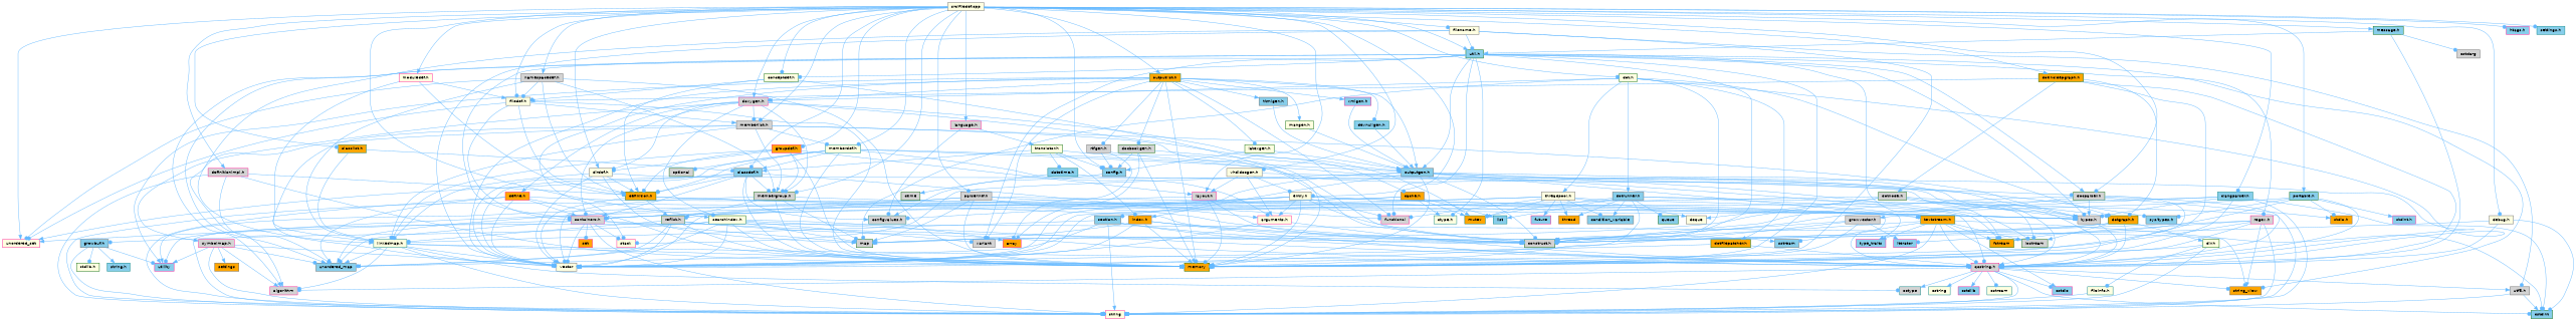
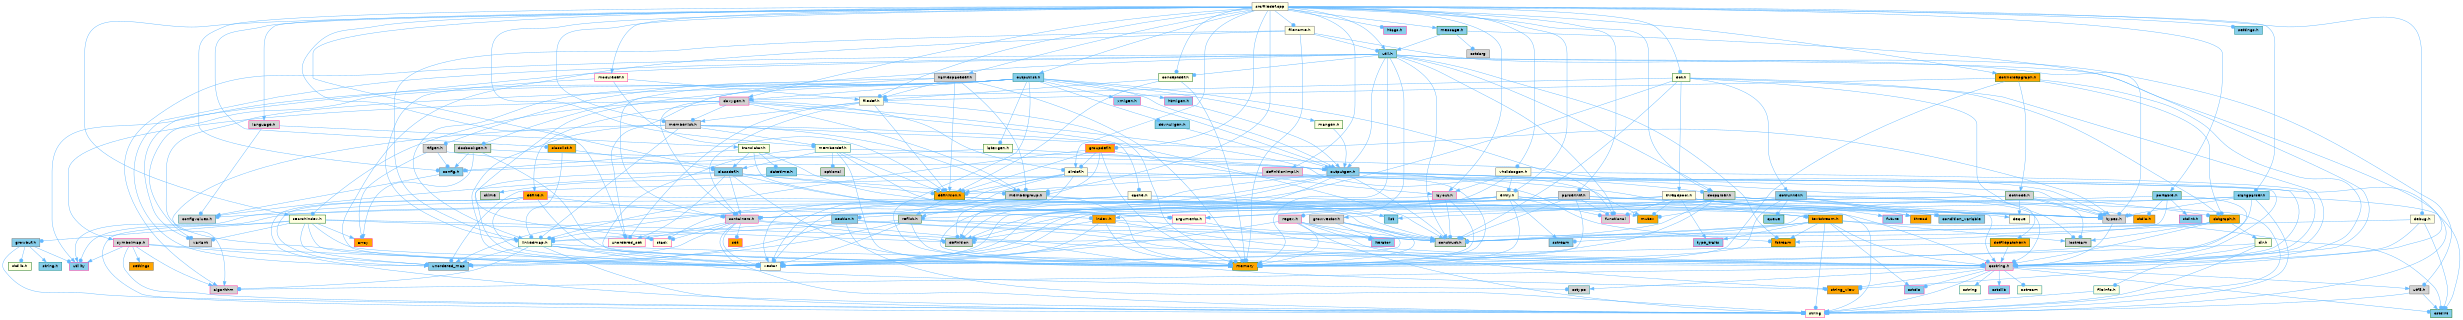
  digraph {
    node [color=gray40 fillcolor=lightgrey fontname=Helvetica fontsize=10 shape=box style=filled]
    edge [arrowhead=dot color=steelblue1 fontname=Helvetica fontsize=10 labelfontname=Helvetica labelfontsize=10 style=solid]
    n1 [fillcolor=lightyellow fontcolor=black height=0.2 label="src/filedef.cpp" width=0.4]
    n2 [color=deeppink fillcolor=lightyellow height=0.2 label=unordered_set width=0.4]
    n3 [height=0.2 label="memberlist.h" width=0.4]
    n4 [color=teal fillcolor=lightyellow height=0.2 label="memberdef.h" width=0.4]
    n5 [fillcolor=skyblue height=0.2 label="classdef.h" width=0.4]
    n6 [color=darkgreen height=0.2 label="membergroup.h" width=0.4]
    n7 [color=teal fillcolor=orange height=0.2 label="classlist.h" width=0.4]
    n8 [fillcolor=lightyellow height=0.2 label="filedef.h" width=0.4]
    n9 [color=deeppink height=0.2 label="doxygen.h" width=0.4]
    n10 [fillcolor=lightyellow height=0.2 label="dirdef.h" width=0.4]
    n11 [color=darkgreen fillcolor=lightyellow height=0.2 label="searchindex.h" width=0.4]
    n12 [height=0.2 label="namespacedef.h" width=0.4]
    n13 [color=darkgreen fillcolor=skyblue height=0.2 label="util.h" width=0.4]
    n14 [color=darkgreen height=0.2 label="docparser.h" width=0.4]
    n15 [color=darkgreen fillcolor=lightyellow height=0.2 label="conceptdef.h" width=0.4]
    n16 [color=deeppink height=0.2 label="language.h" width=0.4]
    n17 [fillcolor=skyblue height=0.2 label="config.h" width=0.4]
-   n18 [color=teal fillcolor=orange height=0.2 label="outputlist.h" width=0.4]
+   n18 [color=teal fillcolor=skyblue height=0.2 label="outputlist.h" width=0.4]
    n19 [color=darkgreen fillcolor=lightyellow height=0.2 label="dot.h" width=0.4]
    n20 [color=darkgreen fillcolor=orange height=0.2 label="dotincldepgraph.h" width=0.4]
    n21 [color=darkgreen fillcolor=skyblue height=0.2 label="message.h" width=0.4]
    n22 [color=deeppink fillcolor=skyblue height=0.2 label="htags.h" width=0.4]
    n23 [height=0.2 label="parserintf.h" width=0.4]
    n24 [color=darkgreen fillcolor=skyblue height=0.2 label="portable.h" width=0.4]
    n25 [fillcolor=lightyellow height=0.2 label="vhdldocgen.h" width=0.4]
    n26 [color=deeppink height=0.2 label="layout.h" width=0.4]
    n27 [fillcolor=lightyellow height=0.2 label="entry.h" width=0.4]
    n28 [fillcolor=lightyellow height=0.2 label="debug.h" width=0.4]
    n29 [color=deeppink fillcolor=orange height=0.2 label="groupdef.h" width=0.4]
    n30 [fillcolor=lightyellow height=0.2 label="filename.h" width=0.4]
    n31 [color=teal fillcolor=skyblue height=0.2 label="clangparser.h" width=0.4]
    n32 [color=teal fillcolor=skyblue height=0.2 label="settings.h" width=0.4]
    n33 [color=deeppink height=0.2 label="definitionimpl.h" width=0.4]
    n34 [color=deeppink fillcolor=lightyellow height=0.2 label="moduledef.h" width=0.4]
    n35 [fillcolor=lightyellow height=0.2 label=vector width=0.4]
    n36 [color=deeppink height=0.2 label=algorithm width=0.4]
    n37 [height=0.2 label="types.h" width=0.4]
    n38 [color=teal fillcolor=lightyellow height=0.2 label="linkedmap.h" width=0.4]
    n39 [color=darkgreen height=0.2 label="construct.h" width=0.4]
    n40 [color=darkgreen fillcolor=orange height=0.2 label=memory width=0.4]
    n41 [color=darkgreen height=0.2 label=optional width=0.4]
-   n42 [fillcolor=skyblue height=0.2 label="sys/types.h" width=0.4]
    n43 [color=darkgreen fillcolor=orange height=0.2 label="definition.h" width=0.4]
    n44 [color=deeppink fillcolor=lightyellow height=0.2 label="arguments.h" width=0.4]
    n45 [color=deeppink height=0.2 label="containers.h" width=0.4]
    n46 [color=teal height=0.2 label="configvalues.h" width=0.4]
    n47 [color=darkgreen height=0.2 label="reflist.h" width=0.4]
-   n48 [color=darkgreen height=0.2 label=map width=0.4]
+   n48 [color=darkgreen height=0.2 label=definition width=0.4]
    n49 [color=teal fillcolor=orange height=0.2 label=mutex width=0.4]
    n50 [color=deeppink fillcolor=orange height=0.2 label="define.h" width=0.4]
-   n51 [fillcolor=orange height=0.2 label="cache.h" width=0.4]
+   n51 [fillcolor=lightyellow height=0.2 label="cache.h" width=0.4]
    n52 [color=deeppink height=0.2 label="symbolmap.h" width=0.4]
    n53 [color=deeppink height=0.2 label="qcstring.h" width=0.4]
    n54 [color=deeppink fillcolor=lightyellow height=0.2 label=string width=0.4]
    n55 [fillcolor=skyblue height=0.2 label=unordered_map width=0.4]
    n56 [color=deeppink fillcolor=orange height=0.2 label=array width=0.4]
    n57 [height=0.2 label=variant width=0.4]
    n58 [fillcolor=skyblue height=0.2 label="growbuf.h" width=0.4]
    n59 [fillcolor=orange height=0.2 label=string_view width=0.4]
-   n60 [color=teal fillcolor=lightyellow height=0.2 label="ctype.h" width=0.4]
    n61 [color=deeppink height=0.2 label=functional width=0.4]
    n62 [color=darkgreen fillcolor=orange height=0.2 label=fstream width=0.4]
    n63 [fillcolor=skyblue height=0.2 label="outputgen.h" width=0.4]
    n64 [color=deeppink height=0.2 label="regex.h" width=0.4]
    n65 [fillcolor=orange height=0.2 label="stdio.h" width=0.4]
    n66 [height=0.2 label="growvector.h" width=0.4]
    n67 [color=darkgreen fillcolor=lightyellow height=0.2 label="translator.h" width=0.4]
    n68 [color=deeppink fillcolor=lightyellow height=0.2 label=stack width=0.4]
    n69 [color=deeppink fillcolor=skyblue height=0.2 label=utility width=0.4]
-   n70 [fillcolor=skyblue height=0.2 label="htmlgen.h" width=0.4]
+   n70 [color=deeppink fillcolor=skyblue height=0.2 label="htmlgen.h" width=0.4]
    n71 [color=darkgreen fillcolor=lightyellow height=0.2 label="latexgen.h" width=0.4]
    n72 [height=0.2 label="rtfgen.h" width=0.4]
    n73 [color=darkgreen fillcolor=lightyellow height=0.2 label="mangen.h" width=0.4]
    n74 [color=darkgreen height=0.2 label="docbookgen.h" width=0.4]
    n75 [color=deeppink fillcolor=skyblue height=0.2 label="xmlgen.h" width=0.4]
    n76 [color=teal fillcolor=skyblue height=0.2 label="devnullgen.h" width=0.4]
    n77 [fillcolor=lightyellow height=0.2 label="threadpool.h" width=0.4]
    n78 [color=darkgreen fillcolor=orange height=0.2 label="dotgraph.h" width=0.4]
    n79 [color=darkgreen fillcolor=orange height=0.2 label="dotfilepatcher.h" width=0.4]
    n80 [fillcolor=skyblue height=0.2 label="dotrunner.h" width=0.4]
    n81 [color=darkgreen height=0.2 label="dotnode.h" width=0.4]
    n82 [height=0.2 label=cstdarg width=0.4]
    n83 [color=deeppink fillcolor=skyblue height=0.2 label="stdint.h" width=0.4]
    n84 [color=teal fillcolor=orange height=0.2 label="textstream.h" width=0.4]
    n85 [fillcolor=skyblue height=0.2 label=sstream width=0.4]
    n86 [color=darkgreen fillcolor=skyblue height=0.2 label=cstdint width=0.4]
    n87 [height=0.2 label="utf8.h" width=0.4]
    n88 [color=teal height=0.2 label=cctype width=0.4]
    n89 [color=teal fillcolor=lightyellow height=0.2 label=cstring width=0.4]
    n90 [color=deeppink fillcolor=skyblue height=0.2 label=cstdio width=0.4]
    n91 [color=deeppink fillcolor=skyblue height=0.2 label=cstdlib width=0.4]
    n92 [color=teal fillcolor=lightyellow height=0.2 label=ostream width=0.4]
    n93 [color=deeppink fillcolor=orange height=0.2 label=set width=0.4]
    n94 [color=teal fillcolor=skyblue height=0.2 label=list width=0.4]
    n95 [fillcolor=orange height=0.2 label=settings width=0.4]
    n96 [color=darkgreen fillcolor=lightyellow height=0.2 label="stdlib.h" width=0.4]
    n97 [color=teal fillcolor=skyblue height=0.2 label="string.h" width=0.4]
    n98 [color=darkgreen height=0.2 label=iostream width=0.4]
    n99 [fillcolor=orange height=0.2 label="index.h" width=0.4]
    n100 [fillcolor=skyblue height=0.2 label="section.h" width=0.4]
    n101 [color=deeppink fillcolor=skyblue height=0.2 label=iterator width=0.4]
    n102 [color=deeppink fillcolor=skyblue height=0.2 label=type_traits width=0.4]
    n103 [color=teal fillcolor=skyblue height=0.2 label="datetime.h" width=0.4]
    n104 [color=darkgreen height=0.2 label=ctime width=0.4]
    n105 [fillcolor=skyblue height=0.2 label=condition_variable width=0.4]
    n106 [fillcolor=lightyellow height=0.2 label=deque width=0.4]
    n107 [color=deeppink fillcolor=skyblue height=0.2 label=future width=0.4]
    n108 [fillcolor=orange height=0.2 label=thread width=0.4]
    n109 [color=darkgreen fillcolor=lightyellow height=0.2 label="dir.h" width=0.4]
    n110 [color=darkgreen fillcolor=skyblue height=0.2 label=queue width=0.4]
    n111 [color=teal fillcolor=lightyellow height=0.2 label="fileinfo.h" width=0.4]
    n1 -> n2 [arrowhead=normal]
    n1 -> n3
    n1 -> n4
    n1 -> n5
    n1 -> n6
    n1 -> n7
    n1 -> n8
    n1 -> n9 [arrowhead=normal]
    n1 -> n10 [arrowhead=normal]
    n1 -> n11 [arrowhead=normal]
    n1 -> n12 [arrowhead=normal]
    n1 -> n13 [arrowhead=normal]
    n1 -> n14
    n1 -> n15
    n1 -> n16 [arrowhead=normal]
    n1 -> n17
    n1 -> n18 [arrowhead=normal]
    n1 -> n19
    n1 -> n20 [arrowhead=normal]
    n1 -> n21 [arrowhead=normal]
    n1 -> n22
    n1 -> n23
    n1 -> n24 [arrowhead=normal]
    n1 -> n25
    n1 -> n26 [arrowhead=normal]
    n1 -> n27
    n1 -> n28
    n1 -> n29
    n1 -> n30
    n1 -> n31
    n1 -> n32
    n1 -> n33 [arrowhead=normal]
    n1 -> n34 [arrowhead=normal]
    n3 -> n4
    n3 -> n6 [arrowhead=normal]
    n3 -> n35
    n3 -> n36 [arrowhead=normal]
    n3 -> n37 [arrowhead=normal]
    n3 -> n38
    n3 -> n39 [arrowhead=normal]
    n4 -> n5 [arrowhead=normal]
    n4 -> n35
    n4 -> n37
    n4 -> n40 [arrowhead=normal]
    n4 -> n41
-   n4 -> n42
    n4 -> n43
    n4 -> n44
    n5 -> n2 [arrowhead=normal]
    n5 -> n6
    n5 -> n35
    n5 -> n40
    n5 -> n43
    n5 -> n44 [arrowhead=normal]
    n5 -> n45 [arrowhead=normal]
    n5 -> n46 [arrowhead=normal]
    n6 -> n35
    n6 -> n37
    n6 -> n40 [arrowhead=normal]
    n6 -> n47 [arrowhead=normal]
    n6 -> n48
    n7 -> n5
    n7 -> n38
    n8 -> n2
    n8 -> n3 [arrowhead=normal]
    n8 -> n40
    n8 -> n43
    n8 -> n45
    n9 -> n3
    n9 -> n6
    n9 -> n10
    n9 -> n11
    n9 -> n45
    n9 -> n49 [arrowhead=normal]
    n9 -> n50 [arrowhead=normal]
    n9 -> n51
    n9 -> n52 [arrowhead=normal]
    n10 -> n35 [arrowhead=normal]
    n10 -> n38
    n10 -> n43 [arrowhead=normal]
    n10 -> n48 [arrowhead=normal]
    n10 -> n53 [arrowhead=normal]
    n11 -> n35
    n11 -> n40
    n11 -> n48
    n11 -> n53 [arrowhead=normal]
    n11 -> n54 [arrowhead=normal]
    n11 -> n55
    n11 -> n56 [arrowhead=normal]
    n11 -> n57
    n11 -> n58
    n12 -> n2
    n12 -> n6
    n12 -> n8
    n12 -> n38 [arrowhead=normal]
    n12 -> n40
    n12 -> n43 [arrowhead=normal]
    n13 -> n14 [arrowhead=normal]
    n13 -> n15
    n13 -> n36 [arrowhead=normal]
    n13 -> n37
    n13 -> n39 [arrowhead=normal]
    n13 -> n40 [arrowhead=normal]
    n13 -> n45
    n13 -> n55 [arrowhead=normal]
    n13 -> n57
    n13 -> n59
-   n13 -> n60
    n13 -> n61
    n13 -> n62
    n13 -> n63 [arrowhead=normal]
    n13 -> n64
    n14 -> n37 [arrowhead=normal]
    n14 -> n39
    n14 -> n40 [arrowhead=normal]
    n14 -> n53 [arrowhead=normal]
    n14 -> n65 [arrowhead=normal]
    n14 -> n66 [arrowhead=normal]
    n15 -> n8
    n15 -> n40
    n15 -> n43 [arrowhead=normal]
    n16 -> n46
    n16 -> n67 [arrowhead=normal]
    n17 -> n46 [arrowhead=normal]
    n18 -> n9
    n18 -> n35 [arrowhead=normal]
    n18 -> n40
    n18 -> n57
    n18 -> n61
    n18 -> n63 [arrowhead=normal]
    n18 -> n68
    n18 -> n69 [arrowhead=normal]
    n18 -> n70 [arrowhead=normal]
    n18 -> n71
    n18 -> n72
    n18 -> n73 [arrowhead=normal]
    n18 -> n74
    n18 -> n75 [arrowhead=normal]
    n18 -> n76
    n19 -> n9 [arrowhead=normal]
    n19 -> n39
    n19 -> n48
    n19 -> n53
    n19 -> n77 [arrowhead=normal]
    n19 -> n78
    n19 -> n79 [arrowhead=normal]
    n19 -> n80 [arrowhead=normal]
    n20 -> n8 [arrowhead=normal]
    n20 -> n40
    n20 -> n53 [arrowhead=normal]
    n20 -> n78
    n20 -> n81 [arrowhead=normal]
    n21 -> n13 [arrowhead=normal]
    n21 -> n53
    n21 -> n82
    n23 -> n37 [arrowhead=normal]
    n23 -> n39
    n23 -> n40 [arrowhead=normal]
    n23 -> n45
    n23 -> n48 [arrowhead=normal]
    n23 -> n54 [arrowhead=normal]
    n23 -> n61
-   n24 -> n42
    n24 -> n45 [arrowhead=normal]
    n24 -> n53 [arrowhead=normal]
    n24 -> n62 [arrowhead=normal]
    n24 -> n65
    n24 -> n83 [arrowhead=normal]
    n25 -> n26 [arrowhead=normal]
    n25 -> n27
    n25 -> n44 [arrowhead=normal]
    n25 -> n53 [arrowhead=normal]
    n26 -> n35 [arrowhead=normal]
    n26 -> n39
    n26 -> n40
    n27 -> n35 [arrowhead=normal]
    n27 -> n37
    n27 -> n40 [arrowhead=normal]
    n27 -> n44 [arrowhead=normal]
    n27 -> n46
    n27 -> n47
    n27 -> n61
    n27 -> n84 [arrowhead=normal]
    n27 -> n85 [arrowhead=normal]
    n28 -> n39
    n28 -> n53 [arrowhead=normal]
    n28 -> n86
    n29 -> n6
    n29 -> n10
    n29 -> n26 [arrowhead=normal]
    n29 -> n38
    n29 -> n40
    n29 -> n43
    n30 -> n13
    n30 -> n35
    n30 -> n38 [arrowhead=normal]
    n30 -> n40
    n30 -> n87
    n31 -> n37
    n31 -> n39
    n31 -> n40 [arrowhead=normal]
    n31 -> n45
    n31 -> n54
    n31 -> n86
    n33 -> n40 [arrowhead=normal]
    n33 -> n43
    n33 -> n54 [arrowhead=normal]
    n33 -> n55
    n34 -> n8 [arrowhead=normal]
    n34 -> n38
    n34 -> n43
    n37 -> n53 [arrowhead=normal]
    n38 -> n35 [arrowhead=normal]
    n38 -> n36
    n38 -> n40 [arrowhead=normal]
    n38 -> n53 [arrowhead=normal]
    n38 -> n54 [arrowhead=normal]
    n38 -> n55 [arrowhead=normal]
    n38 -> n88
    n43 -> n35 [arrowhead=normal]
    n43 -> n37 [arrowhead=normal]
    n43 -> n39 [arrowhead=normal]
    n43 -> n47 [arrowhead=normal]
    n44 -> n35
    n44 -> n53
    n45 -> n2 [arrowhead=normal]
    n45 -> n35
    n45 -> n48 [arrowhead=normal]
    n45 -> n54
    n45 -> n55
    n45 -> n59
    n45 -> n68
    n45 -> n93
    n47 -> n35
    n47 -> n38
    n47 -> n39 [arrowhead=normal]
    n47 -> n40
    n47 -> n53
    n47 -> n55 [arrowhead=normal]
    n50 -> n35 [arrowhead=normal]
    n50 -> n40 [arrowhead=normal]
    n50 -> n45 [arrowhead=normal]
    n50 -> n53
    n50 -> n54
    n50 -> n55 [arrowhead=normal]
    n51 -> n49 [arrowhead=normal]
    n51 -> n55 [arrowhead=normal]
-   n51 -> n60 [arrowhead=normal]
    n51 -> n69 [arrowhead=normal]
    n51 -> n94 [arrowhead=normal]
    n52 -> n35 [arrowhead=normal]
    n52 -> n36 [arrowhead=normal]
    n52 -> n54
    n52 -> n55
    n52 -> n69 [arrowhead=normal]
    n52 -> n95 [arrowhead=normal]
    n53 -> n36
    n53 -> n54
    n53 -> n59
    n53 -> n86
    n53 -> n87 [arrowhead=normal]
    n53 -> n88 [arrowhead=normal]
    n53 -> n89 [arrowhead=normal]
    n53 -> n90
    n53 -> n91 [arrowhead=normal]
    n53 -> n92
    n58 -> n54
    n58 -> n69
    n58 -> n96
    n58 -> n97 [arrowhead=normal]
    n63 -> n14
    n63 -> n37
    n63 -> n39
    n63 -> n40 [arrowhead=normal]
    n63 -> n62
    n63 -> n68
    n63 -> n84
    n63 -> n98
    n63 -> n99 [arrowhead=normal]
    n63 -> n100
    n64 -> n35 [arrowhead=normal]
    n64 -> n39
    n64 -> n40
    n64 -> n54
    n64 -> n59 [arrowhead=normal]
    n64 -> n101
    n66 -> n35 [arrowhead=normal]
    n66 -> n39 [arrowhead=normal]
    n66 -> n40
    n66 -> n101 [arrowhead=normal]
    n67 -> n5 [arrowhead=normal]
    n67 -> n17
    n67 -> n39
    n67 -> n99
    n67 -> n103
    n70 -> n63 [arrowhead=normal]
    n71 -> n17 [arrowhead=normal]
    n71 -> n63 [arrowhead=normal]
    n72 -> n17
    n72 -> n56
    n72 -> n63
    n73 -> n63 [arrowhead=normal]
    n74 -> n17 [arrowhead=normal]
    n74 -> n40 [arrowhead=normal]
    n74 -> n56 [arrowhead=normal]
    n74 -> n63 [arrowhead=normal]
    n75 -> n63 [arrowhead=normal]
    n76 -> n63 [arrowhead=normal]
    n77 -> n35 [arrowhead=normal]
    n77 -> n49
    n77 -> n61
    n77 -> n69
    n77 -> n102 [arrowhead=normal]
    n77 -> n105
    n77 -> n106 [arrowhead=normal]
    n77 -> n107 [arrowhead=normal]
    n77 -> n108 [arrowhead=normal]
    n78 -> n39
    n78 -> n48
    n78 -> n53
    n78 -> n98 [arrowhead=normal]
    n78 -> n109 [arrowhead=normal]
    n79 -> n35 [arrowhead=normal]
    n79 -> n53 [arrowhead=normal]
    n80 -> n40
    n80 -> n49
    n80 -> n53
    n80 -> n54 [arrowhead=normal]
    n80 -> n94 [arrowhead=normal]
    n80 -> n105 [arrowhead=normal]
    n80 -> n108 [arrowhead=normal]
    n80 -> n110
    n81 -> n35 [arrowhead=normal]
    n81 -> n37 [arrowhead=normal]
    n81 -> n48
    n81 -> n78
    n81 -> n98
    n81 -> n106 [arrowhead=normal]
    n84 -> n39
    n84 -> n53
    n84 -> n54
    n84 -> n62 [arrowhead=normal]
    n84 -> n85
    n84 -> n86
    n84 -> n90 [arrowhead=normal]
    n84 -> n98 [arrowhead=normal]
    n84 -> n102 [arrowhead=normal]
    n87 -> n54 [arrowhead=normal]
    n87 -> n86 [arrowhead=normal]
    n99 -> n35
    n99 -> n39 [arrowhead=normal]
    n99 -> n40 [arrowhead=normal]
    n99 -> n48 [arrowhead=normal]
    n99 -> n53
    n100 -> n38
    n100 -> n39 [arrowhead=normal]
    n100 -> n53
    n100 -> n54 [arrowhead=normal]
    n100 -> n55 [arrowhead=normal]
    n103 -> n53
    n103 -> n104 [arrowhead=normal]
    n109 -> n40
    n109 -> n54
    n109 -> n111
    n111 -> n54 [arrowhead=normal]
  }
